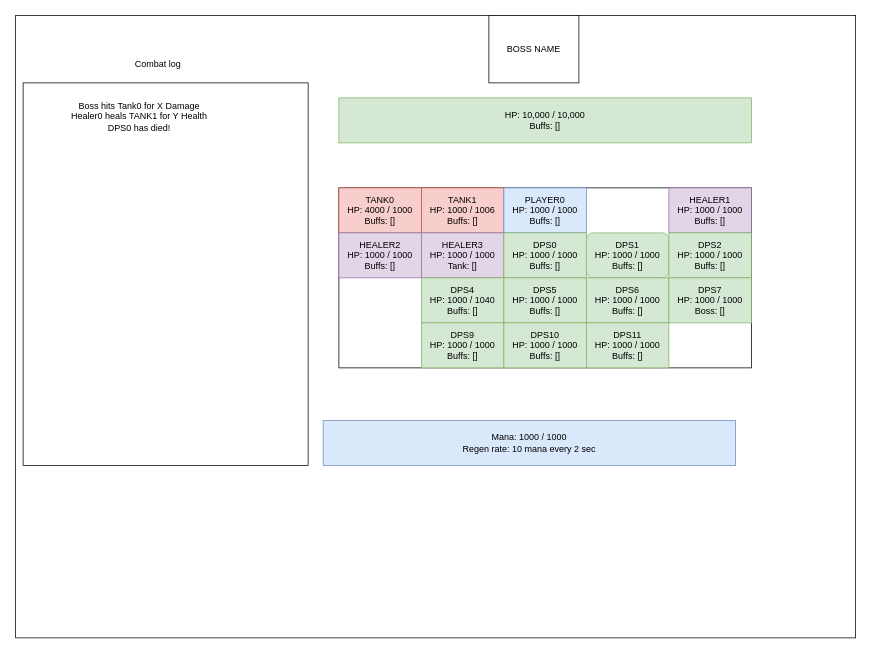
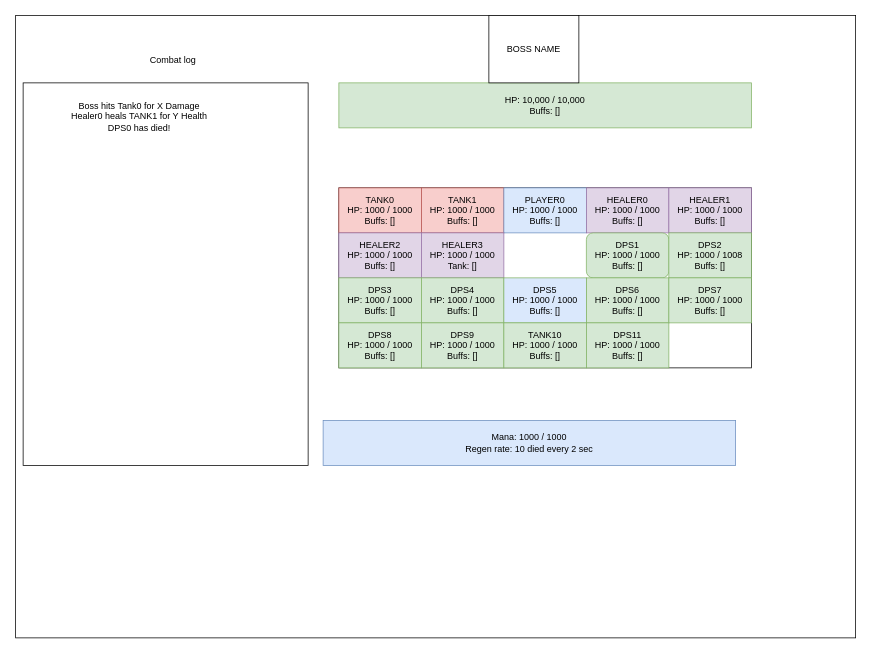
  <mxCell id="0" />
  <mxCell id="1" parent="0" />
  <mxCell id="2" value="" style="rounded=0;whiteSpace=wrap;html=1;movable=0;resizable=0;rotatable=0;deletable=0;editable=0;locked=1;connectable=0;" vertex="1" parent="1"><mxGeometry x="20" y="20" width="1120" height="830" as="geometry" /></mxCell>
  <mxCell id="3" value="" style="group" vertex="1" connectable="0" parent="1"><mxGeometry x="451" y="250" width="550" height="240" as="geometry" /></mxCell>
  <mxCell id="4" value="" style="rounded=0;whiteSpace=wrap;html=1;" vertex="1" parent="3"><mxGeometry width="550" height="240" as="geometry" /></mxCell>
- <mxCell id="5" value="TANK0&lt;br&gt;HP: 4000 / 1000&lt;br&gt;Buffs: []" style="rounded=0;whiteSpace=wrap;html=1;fillColor=#f8cecc;strokeColor=#b85450;" vertex="1" parent="3"><mxGeometry width="110" height="60" as="geometry" /></mxCell>
- <mxCell id="6" value="TANK1&lt;br style=&quot;border-color: var(--border-color);&quot;&gt;HP: 1000 / 1006&lt;br style=&quot;border-color: var(--border-color);&quot;&gt;Buffs: []" style="rounded=0;whiteSpace=wrap;html=1;fillColor=#f8cecc;strokeColor=#b85450;" vertex="1" parent="3"><mxGeometry x="110" width="110" height="60" as="geometry" /></mxCell>
+ <mxCell id="5" value="TANK0&lt;br&gt;HP: 1000 / 1000&lt;br&gt;Buffs: []" style="rounded=0;whiteSpace=wrap;html=1;fillColor=#f8cecc;strokeColor=#b85450;" vertex="1" parent="3"><mxGeometry width="110" height="60" as="geometry" /></mxCell>
+ <mxCell id="6" value="TANK1&lt;br style=&quot;border-color: var(--border-color);&quot;&gt;HP: 1000 / 1000&lt;br style=&quot;border-color: var(--border-color);&quot;&gt;Buffs: []" style="rounded=0;whiteSpace=wrap;html=1;fillColor=#f8cecc;strokeColor=#b85450;" vertex="1" parent="3"><mxGeometry x="110" width="110" height="60" as="geometry" /></mxCell>
  <mxCell id="7" value="PLAYER0&lt;br&gt;HP: 1000 / 1000&lt;br style=&quot;border-color: var(--border-color);&quot;&gt;Buffs: []" style="rounded=0;whiteSpace=wrap;html=1;fillColor=#dae8fc;strokeColor=#6c8ebf;" vertex="1" parent="3"><mxGeometry x="220" width="110" height="60" as="geometry" /></mxCell>
+ <mxCell id="8" value="HEALER0&lt;br&gt;HP: 1000 / 1000&lt;br style=&quot;border-color: var(--border-color);&quot;&gt;Buffs: []" style="rounded=0;whiteSpace=wrap;html=1;fillColor=#e1d5e7;strokeColor=#9673a6;" vertex="1" parent="3"><mxGeometry x="330" width="110" height="60" as="geometry" /></mxCell>
  <mxCell id="9" value="HEALER1&lt;br style=&quot;border-color: var(--border-color);&quot;&gt;HP: 1000 / 1000&lt;br style=&quot;border-color: var(--border-color);&quot;&gt;Buffs: []" style="rounded=0;whiteSpace=wrap;html=1;fillColor=#e1d5e7;strokeColor=#9673a6;" vertex="1" parent="3"><mxGeometry x="440" width="110" height="60" as="geometry" /></mxCell>
  <mxCell id="10" value="HEALER2&lt;br&gt;HP: 1000 / 1000&lt;br&gt;Buffs: []" style="rounded=0;whiteSpace=wrap;html=1;fillColor=#e1d5e7;strokeColor=#9673a6;" vertex="1" parent="3"><mxGeometry y="60" width="110" height="60" as="geometry" /></mxCell>
  <mxCell id="11" value="HEALER3&lt;br style=&quot;border-color: var(--border-color);&quot;&gt;HP: 1000 / 1000&lt;br style=&quot;border-color: var(--border-color);&quot;&gt;Tank: []" style="rounded=0;whiteSpace=wrap;html=1;fillColor=#e1d5e7;strokeColor=#9673a6;" vertex="1" parent="3"><mxGeometry x="110" y="60" width="110" height="60" as="geometry" /></mxCell>
- <mxCell id="12" value="DPS0&lt;br&gt;HP: 1000 / 1000&lt;br style=&quot;border-color: var(--border-color);&quot;&gt;Buffs: []" style="rounded=0;whiteSpace=wrap;html=1;fillColor=#d5e8d4;strokeColor=#82b366;" vertex="1" parent="3"><mxGeometry x="220" y="60" width="110" height="60" as="geometry" /></mxCell>
  <mxCell id="13" value="DPS1&lt;br&gt;HP: 1000 / 1000&lt;br style=&quot;border-color: var(--border-color);&quot;&gt;Buffs: []" style="whiteSpace=wrap;html=1;fillColor=#d5e8d4;strokeColor=#82b366;rounded=1;" vertex="1" parent="3"><mxGeometry x="330" y="60" width="110" height="60" as="geometry" /></mxCell>
- <mxCell id="14" value="DPS2&lt;br&gt;HP: 1000 / 1000&lt;br style=&quot;border-color: var(--border-color);&quot;&gt;Buffs: []" style="rounded=0;whiteSpace=wrap;html=1;fillColor=#d5e8d4;strokeColor=#82b366;" vertex="1" parent="3"><mxGeometry x="440" y="60" width="110" height="60" as="geometry" /></mxCell>
- <mxCell id="16" value="DPS4&lt;br&gt;HP: 1000 / 1040&lt;br style=&quot;border-color: var(--border-color);&quot;&gt;Buffs: []" style="rounded=0;whiteSpace=wrap;html=1;fillColor=#d5e8d4;strokeColor=#82b366;" vertex="1" parent="3"><mxGeometry x="110" y="120" width="110" height="60" as="geometry" /></mxCell>
- <mxCell id="17" value="DPS5&lt;br&gt;HP: 1000 / 1000&lt;br style=&quot;border-color: var(--border-color);&quot;&gt;Buffs: []" style="rounded=0;whiteSpace=wrap;html=1;fillColor=#d5e8d4;strokeColor=#82b366;" vertex="1" parent="3"><mxGeometry x="220" y="120" width="110" height="60" as="geometry" /></mxCell>
+ <mxCell id="14" value="DPS2&lt;br&gt;HP: 1000 / 1008&lt;br style=&quot;border-color: var(--border-color);&quot;&gt;Buffs: []" style="rounded=0;whiteSpace=wrap;html=1;fillColor=#d5e8d4;strokeColor=#82b366;" vertex="1" parent="3"><mxGeometry x="440" y="60" width="110" height="60" as="geometry" /></mxCell>
+ <mxCell id="15" value="DPS3&lt;br&gt;HP: 1000 / 1000&lt;br style=&quot;border-color: var(--border-color);&quot;&gt;Buffs: []" style="rounded=0;whiteSpace=wrap;html=1;fillColor=#d5e8d4;strokeColor=#82b366;" vertex="1" parent="3"><mxGeometry y="120" width="110" height="60" as="geometry" /></mxCell>
+ <mxCell id="16" value="DPS4&lt;br&gt;HP: 1000 / 1000&lt;br style=&quot;border-color: var(--border-color);&quot;&gt;Buffs: []" style="rounded=0;whiteSpace=wrap;html=1;fillColor=#d5e8d4;strokeColor=#82b366;" vertex="1" parent="3"><mxGeometry x="110" y="120" width="110" height="60" as="geometry" /></mxCell>
+ <mxCell id="17" value="DPS5&lt;br&gt;HP: 1000 / 1000&lt;br style=&quot;border-color: var(--border-color);&quot;&gt;Buffs: []" style="rounded=0;whiteSpace=wrap;html=1;fillColor=#dae8fc;strokeColor=#82b366;" vertex="1" parent="3"><mxGeometry x="220" y="120" width="110" height="60" as="geometry" /></mxCell>
  <mxCell id="18" value="DPS6&lt;br&gt;HP: 1000 / 1000&lt;br style=&quot;border-color: var(--border-color);&quot;&gt;Buffs: []" style="rounded=0;whiteSpace=wrap;html=1;fillColor=#d5e8d4;strokeColor=#82b366;" vertex="1" parent="3"><mxGeometry x="330" y="120" width="110" height="60" as="geometry" /></mxCell>
- <mxCell id="19" value="DPS7&lt;br&gt;HP: 1000 / 1000&lt;br style=&quot;border-color: var(--border-color);&quot;&gt;Boss: []" style="rounded=0;whiteSpace=wrap;html=1;fillColor=#d5e8d4;strokeColor=#82b366;" vertex="1" parent="3"><mxGeometry x="440" y="120" width="110" height="60" as="geometry" /></mxCell>
+ <mxCell id="19" value="DPS7&lt;br&gt;HP: 1000 / 1000&lt;br style=&quot;border-color: var(--border-color);&quot;&gt;Buffs: []" style="rounded=0;whiteSpace=wrap;html=1;fillColor=#d5e8d4;strokeColor=#82b366;" vertex="1" parent="3"><mxGeometry x="440" y="120" width="110" height="60" as="geometry" /></mxCell>
+ <mxCell id="20" value="DPS8&lt;br&gt;HP: 1000 / 1000&lt;br style=&quot;border-color: var(--border-color);&quot;&gt;Buffs: []" style="rounded=0;whiteSpace=wrap;html=1;fillColor=#d5e8d4;strokeColor=#82b366;" vertex="1" parent="3"><mxGeometry y="180" width="110" height="60" as="geometry" /></mxCell>
  <mxCell id="21" value="DPS9&lt;br&gt;HP: 1000 / 1000&lt;br style=&quot;border-color: var(--border-color);&quot;&gt;Buffs: []" style="rounded=0;whiteSpace=wrap;html=1;fillColor=#d5e8d4;strokeColor=#82b366;" vertex="1" parent="3"><mxGeometry x="110" y="180" width="110" height="60" as="geometry" /></mxCell>
- <mxCell id="22" value="DPS10&lt;br&gt;HP: 1000 / 1000&lt;br style=&quot;border-color: var(--border-color);&quot;&gt;Buffs: []" style="rounded=0;whiteSpace=wrap;html=1;fillColor=#d5e8d4;strokeColor=#82b366;" vertex="1" parent="3"><mxGeometry x="220" y="180" width="110" height="60" as="geometry" /></mxCell>
+ <mxCell id="22" value="TANK10&lt;br&gt;HP: 1000 / 1000&lt;br style=&quot;border-color: var(--border-color);&quot;&gt;Buffs: []" style="rounded=0;whiteSpace=wrap;html=1;fillColor=#d5e8d4;strokeColor=#82b366;" vertex="1" parent="3"><mxGeometry x="220" y="180" width="110" height="60" as="geometry" /></mxCell>
  <mxCell id="23" value="DPS11&lt;br&gt;HP: 1000 / 1000&lt;br style=&quot;border-color: var(--border-color);&quot;&gt;Buffs: []" style="rounded=0;whiteSpace=wrap;html=1;fillColor=#d5e8d4;strokeColor=#82b366;" vertex="1" parent="3"><mxGeometry x="330" y="180" width="110" height="60" as="geometry" /></mxCell>
- <mxCell id="24" value="HP: 10,000 / 10,000&lt;br&gt;Buffs: []" style="rounded=0;whiteSpace=wrap;html=1;fillColor=#d5e8d4;strokeColor=#82b366;" vertex="1" parent="1"><mxGeometry x="451" y="130" width="550" height="60" as="geometry" /></mxCell>
+ <mxCell id="24" value="HP: 10,000 / 10,000&lt;br&gt;Buffs: []" style="rounded=0;whiteSpace=wrap;html=1;fillColor=#d5e8d4;strokeColor=#82b366;" vertex="1" parent="1"><mxGeometry x="451" y="110" width="550" height="60" as="geometry" /></mxCell>
  <mxCell id="25" value="BOSS NAME" style="rounded=0;whiteSpace=wrap;html=1;" vertex="1" parent="1"><mxGeometry x="651" y="20" width="120" height="90" as="geometry" /></mxCell>
- <mxCell id="26" value="Mana: 1000 / 1000&lt;br&gt;Regen rate: 10 mana every 2 sec" style="rounded=0;whiteSpace=wrap;html=1;fillColor=#dae8fc;strokeColor=#6c8ebf;" vertex="1" parent="1"><mxGeometry x="430" y="560" width="550" height="60" as="geometry" /></mxCell>
+ <mxCell id="26" value="Mana: 1000 / 1000&lt;br&gt;Regen rate: 10 died every 2 sec" style="rounded=0;whiteSpace=wrap;html=1;fillColor=#dae8fc;strokeColor=#6c8ebf;" vertex="1" parent="1"><mxGeometry x="430" y="560" width="550" height="60" as="geometry" /></mxCell>
  <mxCell id="27" value="" style="rounded=0;whiteSpace=wrap;html=1;" vertex="1" parent="1"><mxGeometry x="30" y="110" width="380" height="510" as="geometry" /></mxCell>
- <mxCell id="28" value="Combat log" style="text;html=1;strokeColor=none;fillColor=none;align=center;verticalAlign=middle;whiteSpace=wrap;rounded=0;" vertex="1" parent="1"><mxGeometry x="170" y="70" width="80" height="30" as="geometry" /></mxCell>
+ <mxCell id="28" value="Combat log" style="text;html=1;strokeColor=none;fillColor=none;align=center;verticalAlign=middle;whiteSpace=wrap;rounded=0;" vertex="1" parent="1"><mxGeometry x="190" y="65" width="80" height="30" as="geometry" /></mxCell>
  <mxCell id="29" value="Boss hits Tank0 for X Damage&lt;br&gt;Healer0 heals TANK1 for Y Health&lt;br&gt;DPS0 has died!" style="text;html=1;strokeColor=none;fillColor=none;align=center;verticalAlign=middle;whiteSpace=wrap;rounded=0;" vertex="1" parent="1"><mxGeometry x="70" y="140" width="230" height="30" as="geometry" /></mxCell>
